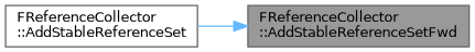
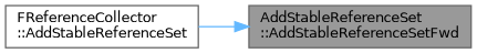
  digraph {
    rankdir=RL
    node [fontname=Helvetica fontsize=10 shape=box style=filled]
-   n1 [color=gray40 fillcolor=grey60 fontcolor=black height=0.2 label="FReferenceCollector\l::AddStableReferenceSetFwd" width=0.4]
+   n1 [color=gray40 fillcolor=grey60 fontcolor=black height=0.2 label="AddStableReferenceSet\l::AddStableReferenceSetFwd" width=0.4]
    n2 [color=grey40 fillcolor=white height=0.2 label="FReferenceCollector\l::AddStableReferenceSet" width=0.4]
    n1 -> n2 [color=steelblue1 dir=back fontname=Helvetica fontsize=10 labelfontname=Helvetica labelfontsize=10 style=solid]
  }
